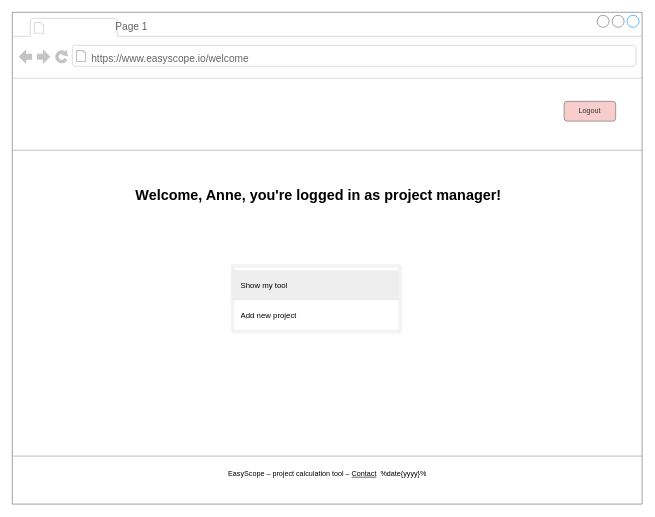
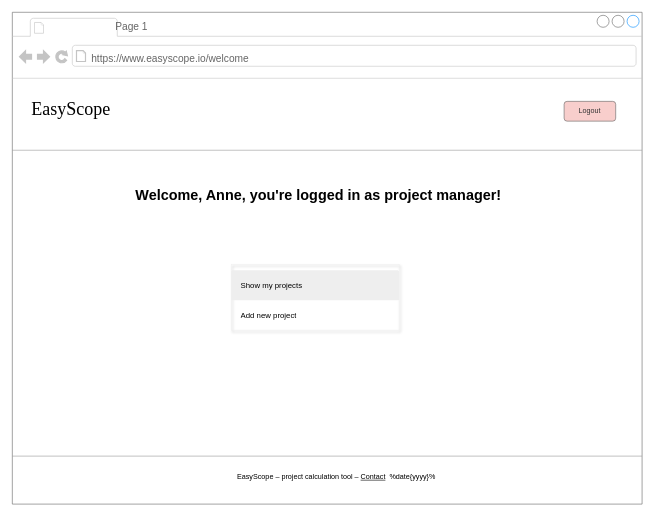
  <mxCell id="0" />
  <mxCell id="1" parent="0" />
  <mxCell id="2" value="" style="strokeWidth=1;shadow=0;dashed=0;align=center;html=1;shape=mxgraph.mockup.containers.browserWindow;rSize=0;strokeColor=#666666;mainText=,;recursiveResize=0;rounded=0;labelBackgroundColor=none;fontFamily=Verdana;fontSize=12" parent="1" vertex="1"><mxGeometry x="20" y="20" width="1050" height="820" as="geometry" /></mxCell>
  <mxCell id="3" value="Page 1" style="strokeWidth=1;shadow=0;dashed=0;align=center;html=1;shape=mxgraph.mockup.containers.anchor;fontSize=17;fontColor=#666666;align=left;" parent="2" vertex="1"><mxGeometry x="170" y="12" width="110" height="26" as="geometry" /></mxCell>
  <mxCell id="4" value="https://www.easyscope.io/welcome" style="strokeWidth=1;shadow=0;dashed=0;align=center;html=1;shape=mxgraph.mockup.containers.anchor;rSize=0;fontSize=17;fontColor=#666666;align=left;" parent="2" vertex="1"><mxGeometry x="130" y="60" width="380" height="35" as="geometry" /></mxCell>
+ <mxCell id="5" value="EasyScope" style="text;html=1;points=[];align=left;verticalAlign=top;spacingTop=-4;fontSize=30;fontFamily=Verdana" parent="2" vertex="1"><mxGeometry x="30" y="140" width="340" height="50" as="geometry" /></mxCell>
  <mxCell id="6" value="" style="verticalLabelPosition=bottom;shadow=0;dashed=0;align=center;html=1;verticalAlign=top;strokeWidth=1;shape=mxgraph.mockup.markup.line;strokeColor=#999999;rounded=0;labelBackgroundColor=none;fillColor=#ffffff;fontFamily=Verdana;fontSize=12;fontColor=#000000;" parent="2" vertex="1"><mxGeometry y="220" width="1050" height="20" as="geometry" /></mxCell>
  <mxCell id="7" value="" style="verticalLabelPosition=bottom;shadow=0;dashed=0;align=center;html=1;verticalAlign=top;strokeWidth=1;shape=mxgraph.mockup.markup.line;strokeColor=#999999;rounded=0;labelBackgroundColor=none;fillColor=#ffffff;fontFamily=Verdana;fontSize=12;fontColor=#000000;" parent="2" vertex="1"><mxGeometry y="730" width="1050" height="20" as="geometry" /></mxCell>
- <mxCell id="8" value="EasyScope – project calculation tool – &lt;u&gt;Contact&lt;/u&gt; &amp;nbsp;%date{yyyy}%" style="text;html=1;strokeColor=none;fillColor=none;align=center;verticalAlign=middle;whiteSpace=wrap;overflow=hidden;" parent="2" vertex="1"><mxGeometry x="253.75" y="760" width="542.5" height="20" as="geometry" /></mxCell>
+ <mxCell id="8" value="EasyScope – project calculation tool – &lt;u&gt;Contact&lt;/u&gt; &amp;nbsp;%date{yyyy}%" style="text;html=1;strokeColor=none;fillColor=none;align=center;verticalAlign=middle;whiteSpace=wrap;overflow=hidden;" parent="2" vertex="1"><mxGeometry x="268.75" y="765" width="542.5" height="20" as="geometry" /></mxCell>
  <mxCell id="9" value="Welcome, Anne, you're logged in as project manager!" style="text;strokeColor=none;fillColor=none;html=1;fontSize=24;fontStyle=1;verticalAlign=middle;align=center;" parent="2" vertex="1"><mxGeometry x="460" y="285" width="100" height="40" as="geometry" /></mxCell>
  <mxCell id="10" value="" style="swimlane;shape=rect;strokeColor=#EEEEEE;fillColor=none;fontColor=#000000;fontStyle=0;childLayout=stackLayout;horizontal=1;startSize=0;horizontalStack=0;resizeParent=1;resizeParentMax=0;resizeLast=0;collapsible=0;marginBottom=0;whiteSpace=wrap;html=1;shadow=1;" parent="2" vertex="1"><mxGeometry x="365" y="420" width="280" height="110" as="geometry" /></mxCell>
  <mxCell id="11" value="" style="text;strokeColor=none;align=left;verticalAlign=middle;spacing=16;overflow=hidden;points=[[0,0.5],[1,0.5]];portConstraint=eastwest;rotatable=0;whiteSpace=wrap;html=1;shape=mxgraph.bootstrap.topButton;rSize=3;fillColor=none;fontSize=13;fontColor=inherit;" parent="10" vertex="1"><mxGeometry width="280" height="10" as="geometry" /></mxCell>
- <mxCell id="12" value="Show my tool" style="text;strokeColor=none;align=left;verticalAlign=middle;spacing=16;overflow=hidden;points=[[0,0.5],[1,0.5]];portConstraint=eastwest;rotatable=0;whiteSpace=wrap;html=1;shape=mxgraph.bootstrap.topButton;rSize=3;fillColor=#EEEEEE;fontSize=13;fontColor=inherit;" parent="10" vertex="1"><mxGeometry y="10" width="280" height="50" as="geometry" /></mxCell>
+ <mxCell id="12" value="Show my projects" style="text;strokeColor=none;align=left;verticalAlign=middle;spacing=16;overflow=hidden;points=[[0,0.5],[1,0.5]];portConstraint=eastwest;rotatable=0;whiteSpace=wrap;html=1;shape=mxgraph.bootstrap.topButton;rSize=3;fillColor=#EEEEEE;fontSize=13;fontColor=inherit;" parent="10" vertex="1"><mxGeometry y="10" width="280" height="50" as="geometry" /></mxCell>
  <mxCell id="13" value="Add new project" style="text;strokeColor=none;align=left;verticalAlign=middle;spacing=16;overflow=hidden;points=[[0,0.5],[1,0.5]];portConstraint=eastwest;rotatable=0;whiteSpace=wrap;html=1;shape=mxgraph.bootstrap.topButton;rSize=3;fillColor=none;fontSize=13;fontColor=inherit;" parent="10" vertex="1"><mxGeometry y="60" width="280" height="50" as="geometry" /></mxCell>
  <mxCell id="14" value="Logout" style="rounded=1;fillColor=#f8cecc;strokeColor=#666666;html=1;whiteSpace=wrap;fontColor=#333333;align=center;verticalAlign=middle;fontStyle=0;fontSize=12;sketch=0;" vertex="1" parent="2"><mxGeometry x="920" y="148.5" width="86" height="33" as="geometry" /></mxCell>
